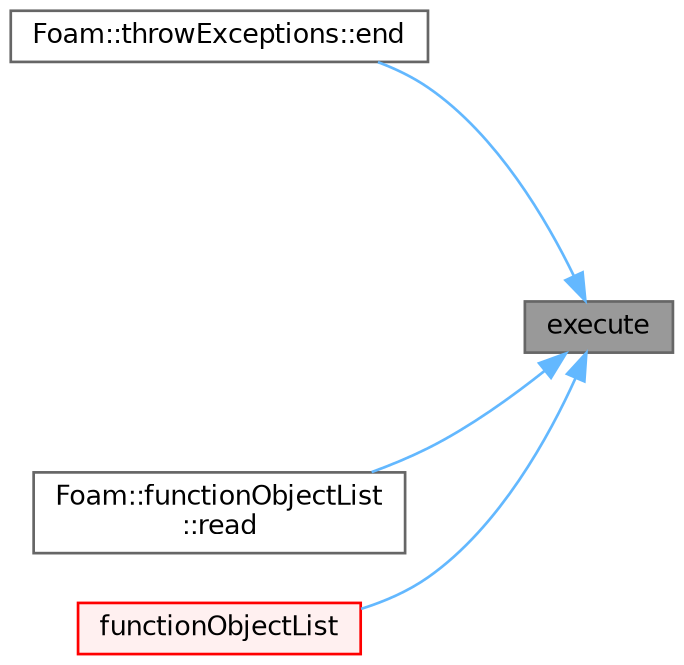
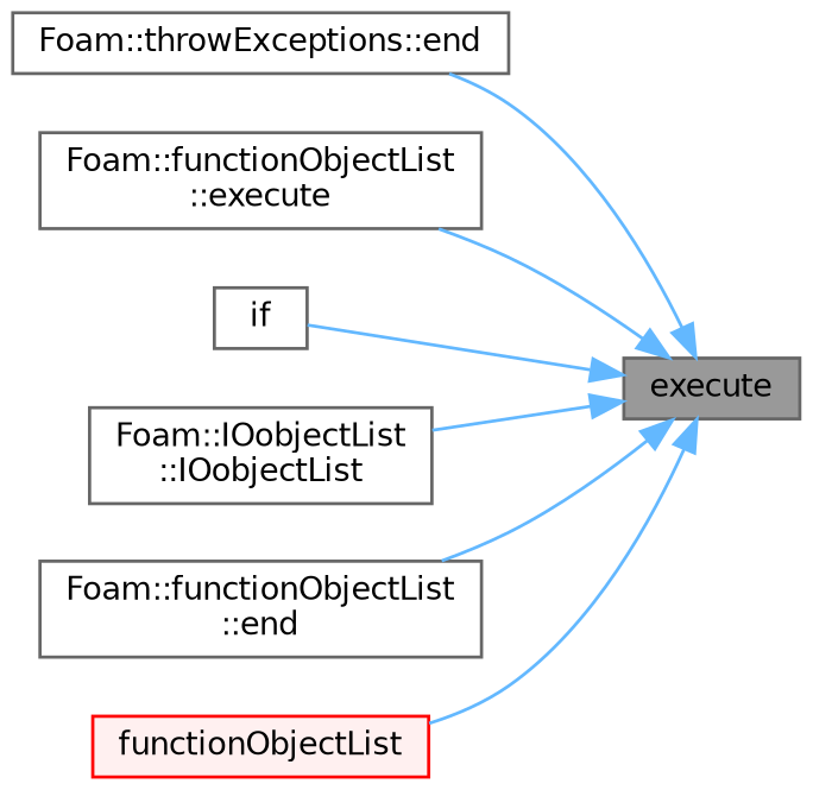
  digraph {
    rankdir=RL
    node [color=grey40 fillcolor=white fontname=Helvetica fontsize=10 shape=box style=filled]
    edge [color=steelblue1 dir=back fontname=Helvetica fontsize=10 labelfontname=Helvetica labelfontsize=10 style=solid]
    n1 [color=gray40 fillcolor=grey60 fontcolor=black height=0.2 label=execute width=0.4]
    n2 [height=0.2 label="Foam::throwExceptions::end" width=0.4]
-   n6 [height=0.2 label="Foam::functionObjectList\l::read" width=0.4]
+   n3 [height=0.2 label="Foam::functionObjectList\l::execute" width=0.4]
+   n4 [height=0.2 label=if width=0.4]
+   n5 [height=0.2 label="Foam::IOobjectList\l::IOobjectList" width=0.4]
+   n6 [height=0.2 label="Foam::functionObjectList\l::end" width=0.4]
    n7 [color=red fillcolor="#FFF0F0" height=0.2 label=functionObjectList width=0.4]
    n1 -> n2
+   n1 -> n3
+   n1 -> n4
+   n1 -> n5
    n1 -> n6
    n1 -> n7
  }
